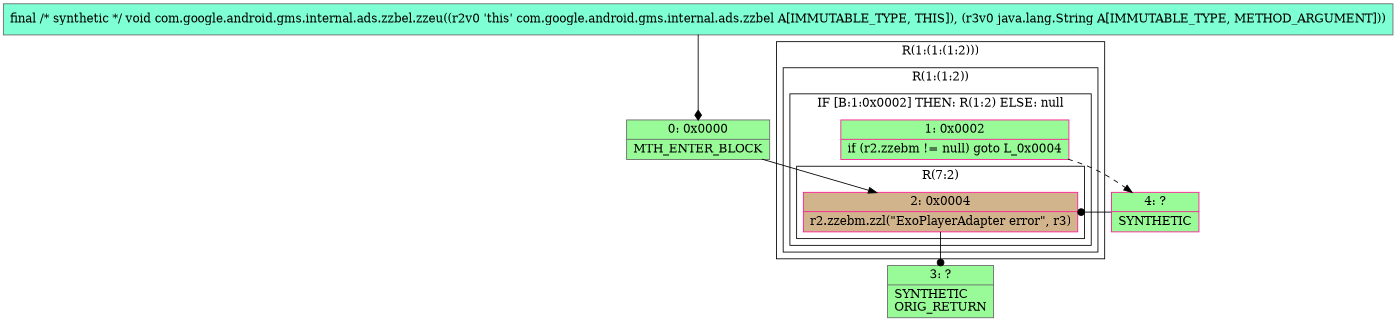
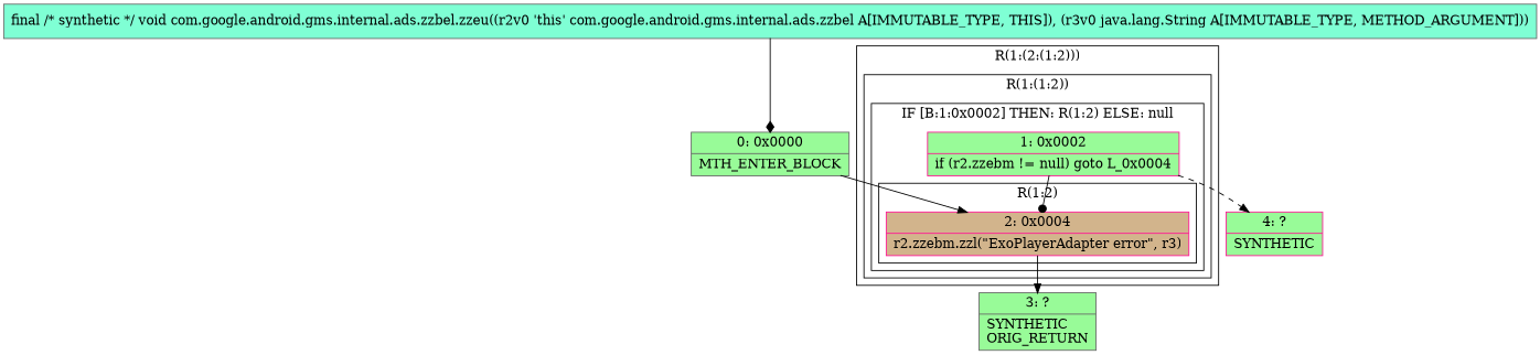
  digraph {
    node [color=deeppink fillcolor=palegreen shape=record style=filled]
    edge [arrowhead=dot]
    n1 [fillcolor=tan label="{2\:\ 0x0004|r2.zzebm.zzl(\"ExoPlayerAdapter error\", r3)\l}"]
    n2 [label="{1\:\ 0x0002|if (r2.zzebm != null) goto L_0x0004\l}"]
    n3 [color=gray40 label="{3\:\ ?|SYNTHETIC\lORIG_RETURN\l}"]
    n4 [label="{4\:\ ?|SYNTHETIC\l}"]
    n5 [color=gray40 label="{0\:\ 0x0000|MTH_ENTER_BLOCK\l}"]
    n6 [color=gray40 fillcolor=aquamarine label="{final \/* synthetic *\/ void com.google.android.gms.internal.ads.zzbel.zzeu((r2v0 'this' com.google.android.gms.internal.ads.zzbel A[IMMUTABLE_TYPE, THIS]), (r3v0 java.lang.String A[IMMUTABLE_TYPE, METHOD_ARGUMENT])) }"]
    subgraph cluster_1 {
-     label="R(1:(1:(1:2)))"
+     label="R(1:(2:(1:2)))"
      subgraph cluster_2 {
        label="R(1:(1:2))"
        subgraph cluster_3 {
          label="IF [B:1:0x0002] THEN: R(1:2) ELSE: null"
          n2
          subgraph cluster_4 {
-           label="R(7:2)"
+           label="R(1:2)"
            n1
          }
        }
      }
    }
-   n1 -> n3
-   n4 -> n1
+   n1 -> n3 [arrowhead=normal]
+   n2 -> n1
    n2 -> n4 [arrowhead=normal style=dashed]
    n5 -> n1 [arrowhead=normal]
    n6 -> n5 [arrowhead=diamond]
  }
